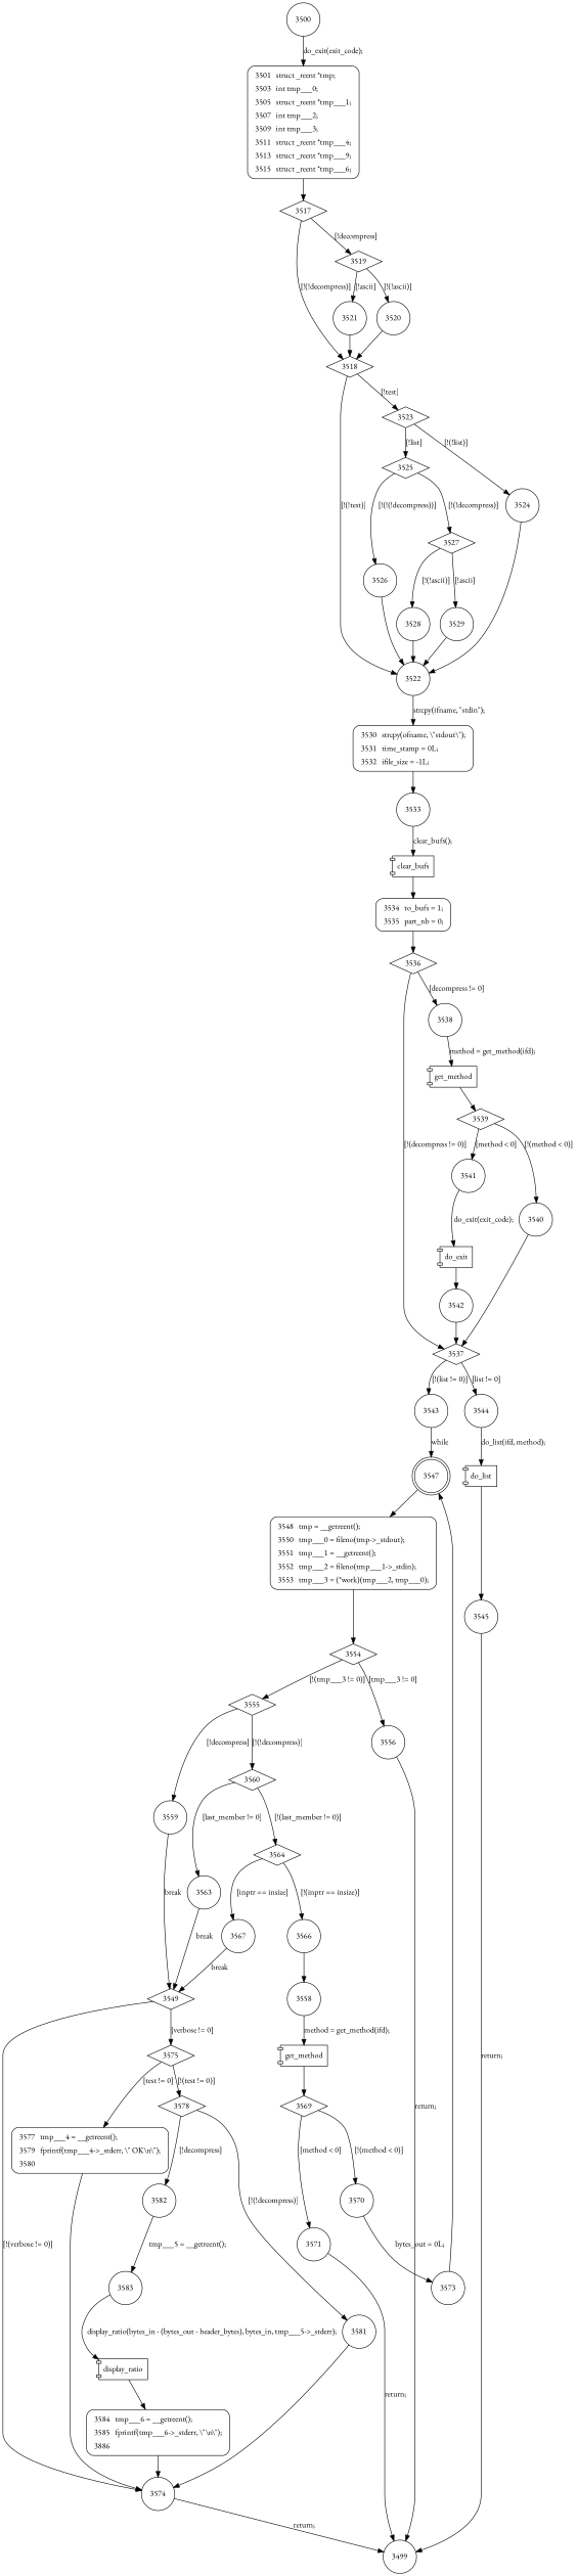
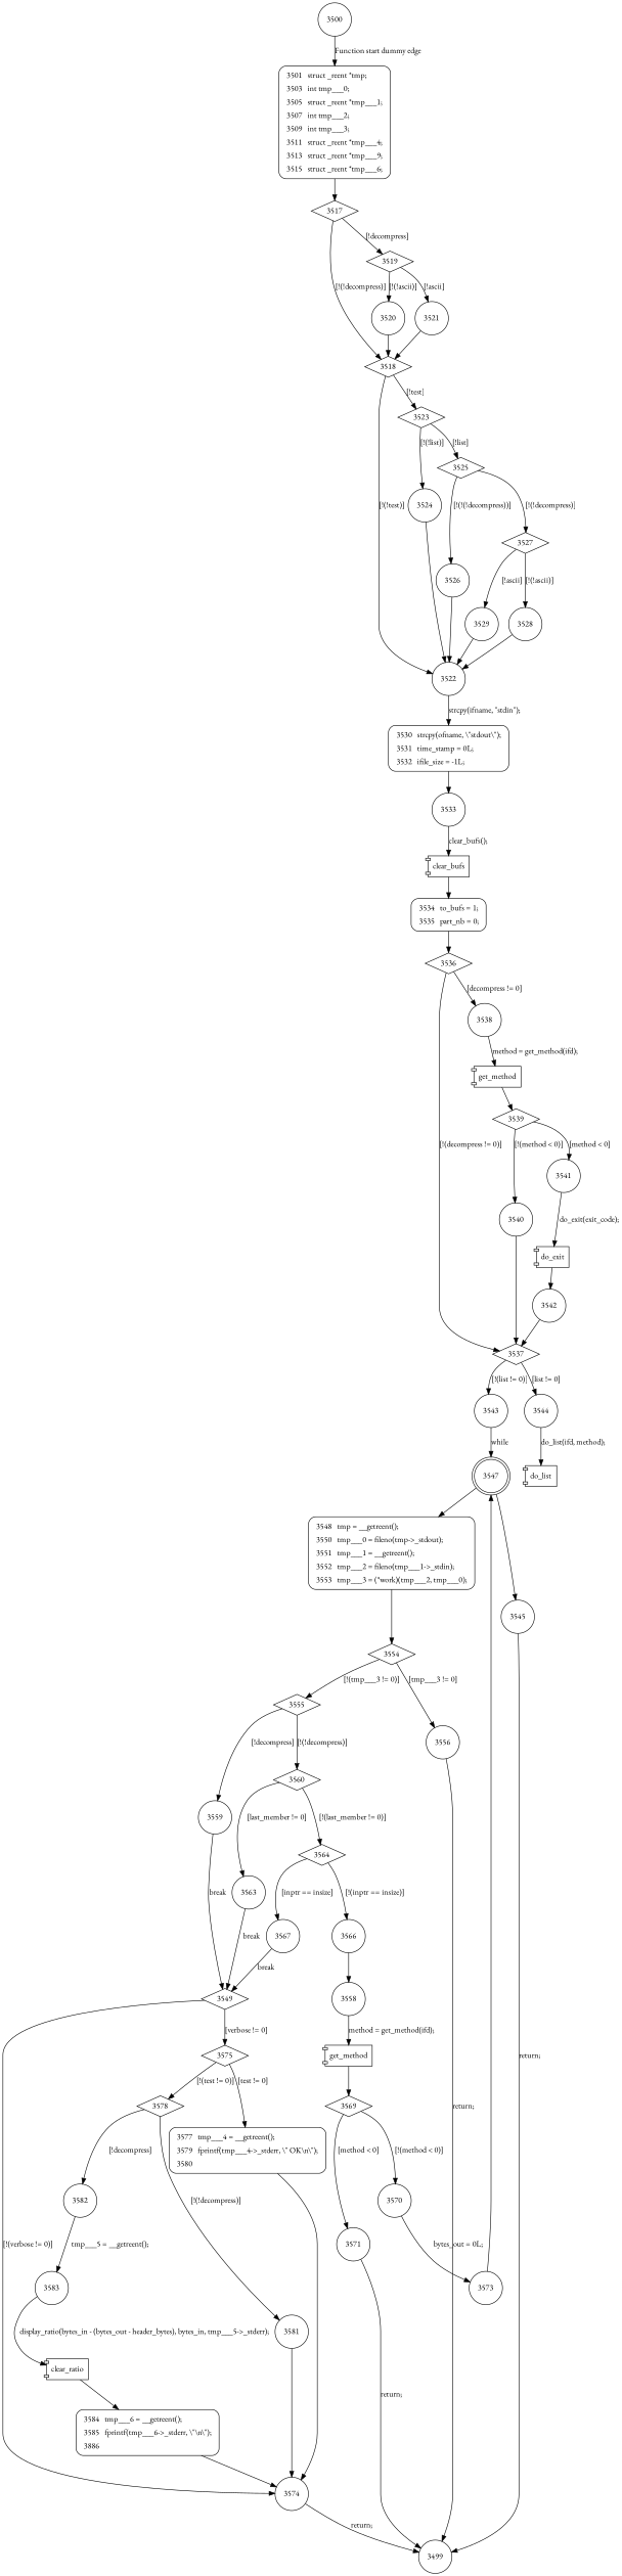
  digraph {
    fontname="EB Garamond"
    node [fontname="EB Garamond" shape=circle]
    edge [fontname="EB Garamond"]
    n1 [fillcolor=white label=<<table border="0" cellborder="0" cellpadding="3" bgcolor="white"><tr><td align="right">3501</td><td align="left">struct _reent *tmp;</td></tr><tr><td align="right">3503</td><td align="left">int tmp___0;</td></tr><tr><td align="right">3505</td><td align="left">struct _reent *tmp___1;</td></tr><tr><td align="right">3507</td><td align="left">int tmp___2;</td></tr><tr><td align="right">3509</td><td align="left">int tmp___3;</td></tr><tr><td align="right">3511</td><td align="left">struct _reent *tmp___4;</td></tr><tr><td align="right">3513</td><td align="left">struct _reent *tmp___9;</td></tr><tr><td align="right">3515</td><td align="left">struct _reent *tmp___6;</td></tr></table>> penwidth=1 shape=Mrecord style="filled,bold"]
    3500
    3517 [shape=diamond]
    3518 [shape=diamond]
    3519 [shape=diamond]
    3522
    3523 [shape=diamond]
    3520
    3521
    n10 [fillcolor=white label=<<table border="0" cellborder="0" cellpadding="3" bgcolor="white"><tr><td align="right">3530</td><td align="left">strcpy(ofname, \"stdout\");</td></tr><tr><td align="right">3531</td><td align="left">time_stamp = 0L;</td></tr><tr><td align="right">3532</td><td align="left">ifile_size = -1L;</td></tr></table>> penwidth=1 shape=Mrecord style="filled,bold"]
    3524
    3525 [shape=diamond]
    3533
    3526
    3527 [shape=diamond]
    3528
    3529
    n18 [label=clear_bufs shape=component]
    n19 [fillcolor=white label=<<table border="0" cellborder="0" cellpadding="3" bgcolor="white"><tr><td align="right">3534</td><td align="left">to_bufs = 1;</td></tr><tr><td align="right">3535</td><td align="left">part_nb = 0;</td></tr></table>> penwidth=1 shape=Mrecord style="filled,bold"]
    3536 [shape=diamond]
    3537 [shape=diamond]
    3538
    3543
    3544
    n25 [label=get_method shape=component]
    3547 [shape=doublecircle]
    n27 [label=do_list shape=component]
    3539 [shape=diamond]
    3540
    3541
    n31 [label=do_exit shape=component]
    3542
    n33 [fillcolor=white label=<<table border="0" cellborder="0" cellpadding="3" bgcolor="white"><tr><td align="right">3548</td><td align="left">tmp = __getreent();</td></tr><tr><td align="right">3550</td><td align="left">tmp___0 = fileno(tmp-&gt;_stdout);</td></tr><tr><td align="right">3551</td><td align="left">tmp___1 = __getreent();</td></tr><tr><td align="right">3552</td><td align="left">tmp___2 = fileno(tmp___1-&gt;_stdin);</td></tr><tr><td align="right">3553</td><td align="left">tmp___3 = (*work)(tmp___2, tmp___0);</td></tr></table>> penwidth=1 shape=Mrecord style="filled,bold"]
    3545
    3499
    3554 [shape=diamond]
    3555 [shape=diamond]
    3556
    3560 [shape=diamond]
    3559
    3564 [shape=diamond]
    3563
    3549 [shape=diamond]
    3566
    3567
    3574
    3575 [shape=diamond]
    3578 [shape=diamond]
    n49 [fillcolor=white label=<<table border="0" cellborder="0" cellpadding="3" bgcolor="white"><tr><td align="right">3577</td><td align="left">tmp___4 = __getreent();</td></tr><tr><td align="right">3579</td><td align="left">fprintf(tmp___4-&gt;_stderr, \" OK\n\");</td></tr><tr><td align="right">3580</td><td align="left"></td></tr></table>> penwidth=1 shape=Mrecord style="filled,bold"]
    3581
    3582
    3583
-   n53 [label=display_ratio shape=component]
+   n53 [label=clear_ratio shape=component]
    n54 [fillcolor=white label=<<table border="0" cellborder="0" cellpadding="3" bgcolor="white"><tr><td align="right">3584</td><td align="left">tmp___6 = __getreent();</td></tr><tr><td align="right">3585</td><td align="left">fprintf(tmp___6-&gt;_stderr, \"\n\");</td></tr><tr><td align="right">3886</td><td align="left"></td></tr></table>> penwidth=1 shape=Mrecord style="filled,bold"]
    3558
    n56 [label=get_method shape=component]
    3569 [shape=diamond]
    3570
    3571
    3573
    n1 -> 3517
-   3500 -> n1 [label="do_exit(exit_code);"]
+   3500 -> n1 [label="Function start dummy edge"]
    3517 -> 3518 [label="[!(!decompress)]"]
    3517 -> 3519 [label="[!decompress]"]
    3518 -> 3522 [label="[!(!test)]"]
    3518 -> 3523 [label="[!test]"]
    3519 -> 3520 [label="[!(!ascii)]"]
    3519 -> 3521 [label="[!ascii]"]
    3522 -> n10 [label="strcpy(ifname, \"stdin\");"]
    3523 -> 3524 [label="[!(!list)]"]
    3523 -> 3525 [label="[!list]"]
    3520 -> 3518
    3521 -> 3518
    n10 -> 3533
    3524 -> 3522
    3525 -> 3526 [label="[!(!(!decompress))]"]
    3525 -> 3527 [label="[!(!decompress)]"]
    3533 -> n18 [label="clear_bufs();"]
    3526 -> 3522
    3527 -> 3528 [label="[!(!ascii)]"]
    3527 -> 3529 [label="[!ascii]"]
    3528 -> 3522
    3529 -> 3522
    n18 -> n19
    n19 -> 3536
    3536 -> 3537 [label="[!(decompress != 0)]"]
    3536 -> 3538 [label="[decompress != 0]"]
    3537 -> 3543 [label="[!(list != 0)]"]
    3537 -> 3544 [label="[list != 0]"]
    3538 -> n25 [label="method = get_method(ifd);"]
    3543 -> 3547 [label=while]
    3544 -> n27 [label="do_list(ifd, method);"]
    n25 -> 3539
    3547 -> n33
-   n27 -> 3545
+   3547 -> 3545
    3539 -> 3540 [label="[!(method < 0)]"]
    3539 -> 3541 [label="[method < 0]"]
    3540 -> 3537
    3541 -> n31 [label="do_exit(exit_code);"]
    n31 -> 3542
    3542 -> 3537
    n33 -> 3554
    3545 -> 3499 [label="return;"]
    3554 -> 3555 [label="[!(tmp___3 != 0)]"]
    3554 -> 3556 [label="[tmp___3 != 0]"]
    3555 -> 3560 [label="[!(!decompress)]"]
    3555 -> 3559 [label="[!decompress]"]
    3556 -> 3499 [label="return;"]
    3560 -> 3564 [label="[!(last_member != 0)]"]
    3560 -> 3563 [label="[last_member != 0]"]
    3559 -> 3549 [label=break]
    3564 -> 3566 [label="[!(inptr == insize)]"]
    3564 -> 3567 [label="[inptr == insize]"]
    3563 -> 3549 [label=break]
    3549 -> 3574 [label="[!(verbose != 0)]"]
    3549 -> 3575 [label="[verbose != 0]"]
    3566 -> 3558
    3567 -> 3549 [label=break]
    3574 -> 3499 [label="return;"]
    3575 -> 3578 [label="[!(test != 0)]"]
    3575 -> n49 [label="[test != 0]"]
    3578 -> 3581 [label="[!(!decompress)]"]
    3578 -> 3582 [label="[!decompress]"]
    n49 -> 3574
    3581 -> 3574
    3582 -> 3583 [label="tmp___5 = __getreent();"]
    3583 -> n53 [label="display_ratio(bytes_in - (bytes_out - header_bytes), bytes_in, tmp___5->_stderr);"]
    n53 -> n54
    n54 -> 3574
    3558 -> n56 [label="method = get_method(ifd);"]
    n56 -> 3569
    3569 -> 3570 [label="[!(method < 0)]"]
    3569 -> 3571 [label="[method < 0]"]
    3570 -> 3573 [label="bytes_out = 0L;"]
    3571 -> 3499 [label="return;"]
    3573 -> 3547
  }
